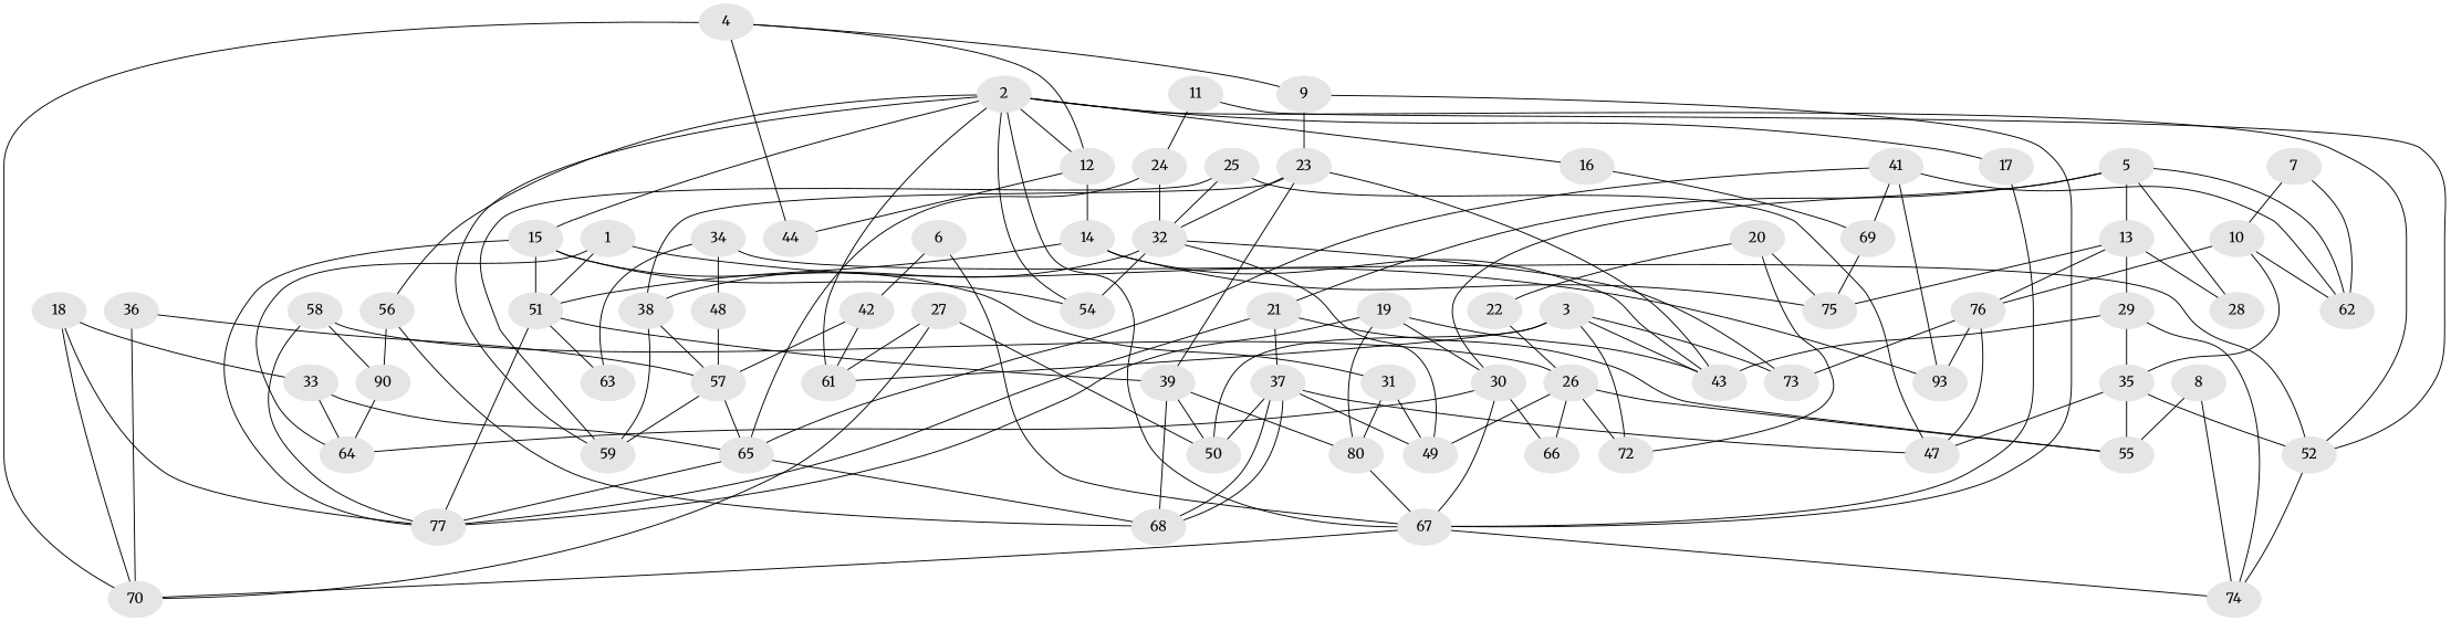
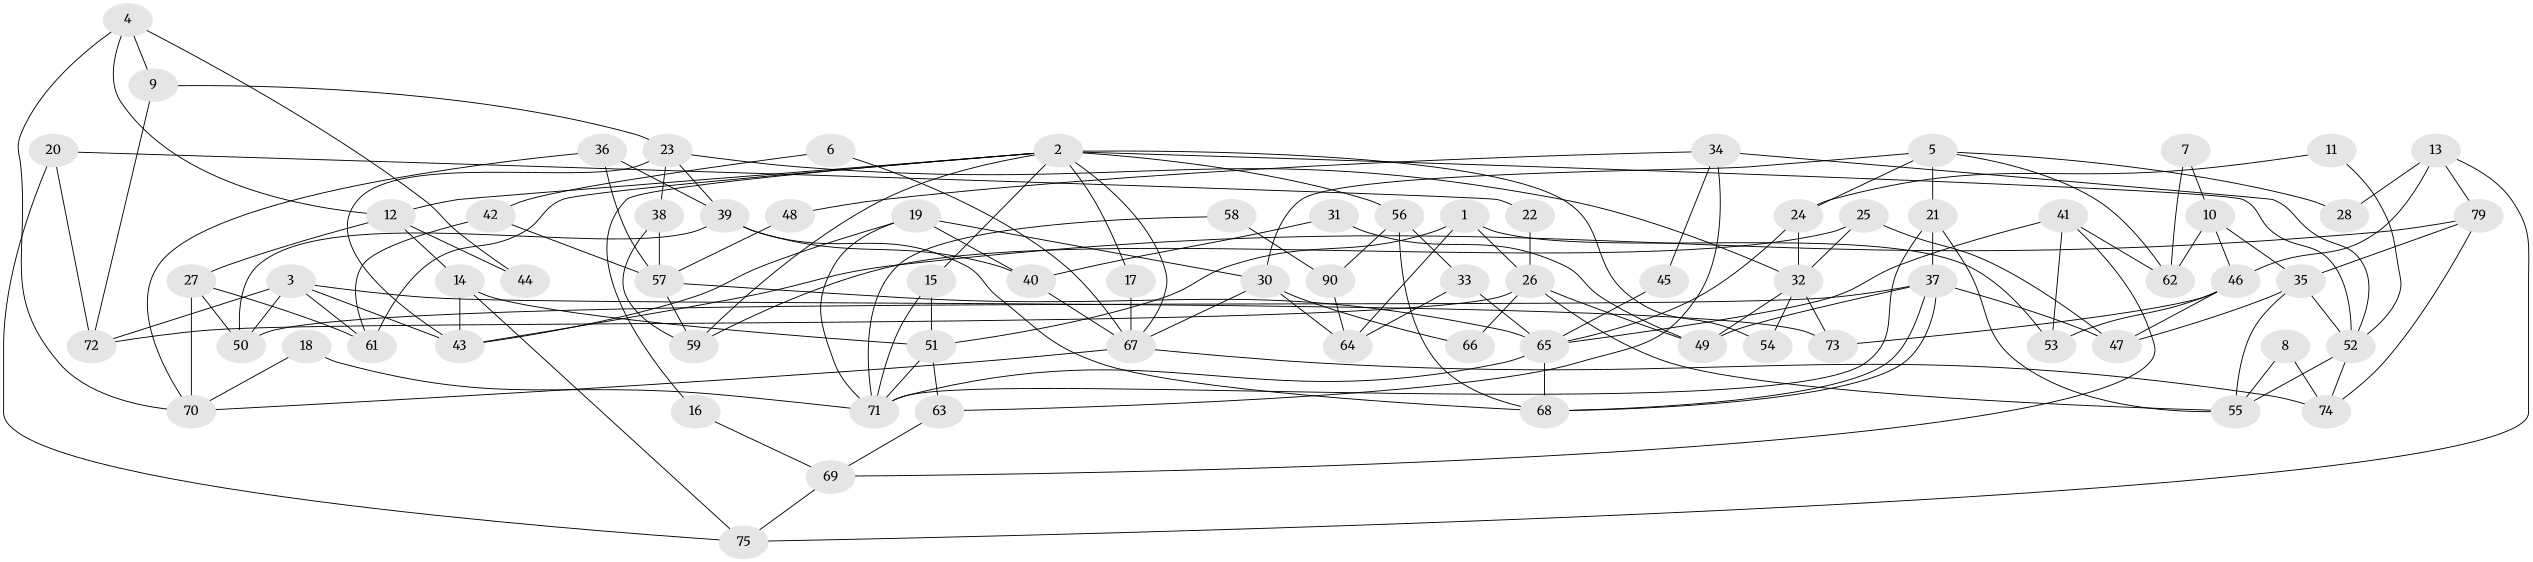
  graph {
    fontname=Merriweather
    node [color=gray90 fontname=Merriweather style=filled]
    edge [fontname=Merriweather]
    1
    26
    51
-   53 [label=93]
+   53
    64
    72
    55
    49
    66
-   71 [label=77]
+   71
    63
    2
    12
    15
    16
    17
    52
    54
    56
    59
    61
    67
    44
    14
    27
    31
    69
    74
    68
    n30 [label=90]
    70
    3
    43
    50
    73
    4
    9
    23
    5
    21
    24
    28
    30
    62
    37
    32
    65
    6
    42
    57
    7
    10
    35
-   46 [label=76]
+   46
    8
    38
    39
    47
    11
    75
    13
-   29
-   40 [label=80]
+   29 [label=79]
+   40
    18
    33
    19
    20
    22
    25
    34
+   45
    48
    36
    41
    58
-   58 -- 26
+   1 -- 26
    1 -- 51
    1 -- 53
    1 -- 64
    26 -- 72
    26 -- 55
    26 -- 49
    26 -- 66
    51 -- 71
    51 -- 63
+   63 -- 69
    2 -- 12
    2 -- 15
    2 -- 16
    2 -- 17
    2 -- 52
    2 -- 54
    2 -- 56
    2 -- 59
    2 -- 61
    2 -- 67
    12 -- 44
    12 -- 14
+   12 -- 27
    15 -- 51
    15 -- 71
-   15 -- 54
-   15 -- 31
    16 -- 69
    17 -- 67
+   52 -- 55
    52 -- 74
    56 -- 68
    56 -- n30
    67 -- 74
    67 -- 70
    14 -- 51
    14 -- 43
    14 -- 75
    27 -- 61
    27 -- 70
    27 -- 50
    31 -- 49
    31 -- 40
    69 -- 75
    n30 -- 64
    3 -- 72
    3 -- 61
    3 -- 43
    3 -- 50
    3 -- 73
    4 -- 12
    4 -- 44
    4 -- 70
    4 -- 9
-   9 -- 67
+   9 -- 72
    9 -- 23
    23 -- 43
    23 -- 32
    23 -- 38
    23 -- 39
    5 -- 21
-   5 -- 13
+   5 -- 24
    5 -- 28
    5 -- 30
    5 -- 62
    21 -- 55
    21 -- 71
    21 -- 37
    24 -- 32
    24 -- 65
    30 -- 64
    30 -- 66
    30 -- 67
    37 -- 49
    37 -- 68
    37 -- 68
    37 -- 50
    37 -- 47
    32 -- 49
    32 -- 54
    32 -- 73
-   32 -- 38
    65 -- 71
    65 -- 68
    6 -- 67
    6 -- 42
    42 -- 61
    42 -- 57
    57 -- 59
    57 -- 65
    7 -- 62
    7 -- 10
    10 -- 62
    10 -- 35
    10 -- 46
    35 -- 55
    35 -- 52
    35 -- 47
    46 -- 53
    46 -- 73
    46 -- 47
    8 -- 55
    8 -- 74
    38 -- 59
    38 -- 57
    39 -- 68
    39 -- 50
    39 -- 40
    11 -- 52
    11 -- 24
    13 -- 28
    13 -- 46
    13 -- 75
    13 -- 29
    29 -- 74
    29 -- 43
    29 -- 35
    40 -- 67
    18 -- 71
    18 -- 70
-   18 -- 33
+   56 -- 33
    33 -- 64
    33 -- 65
    19 -- 71
    19 -- 43
    19 -- 30
    19 -- 40
    20 -- 72
    20 -- 75
    20 -- 22
    22 -- 26
    25 -- 59
    25 -- 32
    25 -- 47
    34 -- 63
    34 -- 52
+   34 -- 45
    34 -- 48
+   45 -- 65
    48 -- 57
    36 -- 70
    36 -- 57
-   51 -- 39
+   36 -- 39
    41 -- 53
    41 -- 69
    41 -- 62
    41 -- 65
    58 -- 71
    58 -- n30
  }
